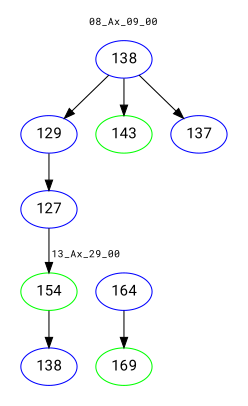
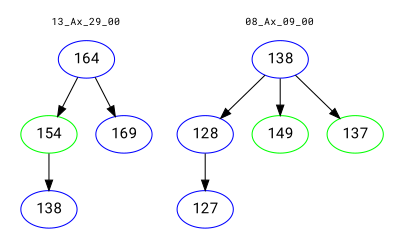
  digraph {
    fontname="Roboto Mono"
    node [color=blue fontname="Roboto Mono"]
    edge [color=black fontname="Roboto Mono"]
    n1 [label=164]
    n2 [color=green label=154]
-   n3 [color=green label=169]
+   n3 [label=169]
    n4 [label=138]
    n5 [label=138]
-   n6 [label=129]
-   n7 [color=green label=143]
-   n8 [label=137]
+   n6 [label=128]
+   n7 [color=green label=149]
+   n8 [color=green label=137]
    n9 [label=127]
    subgraph cluster_1 {
      color=white
      fontsize=10
      label="13_Ax_29_00"
      n1
      n2
      n3
      n4
    }
    subgraph cluster_2 {
      color=white
      fontsize=10
      label="08_Ax_09_00"
      n5
      n6
      n7
      n8
      n9
    }
-   n9 -> n2
+   n1 -> n2
    n1 -> n3
    n2 -> n4
    n5 -> n6
    n5 -> n7
    n5 -> n8
    n6 -> n9
  }
